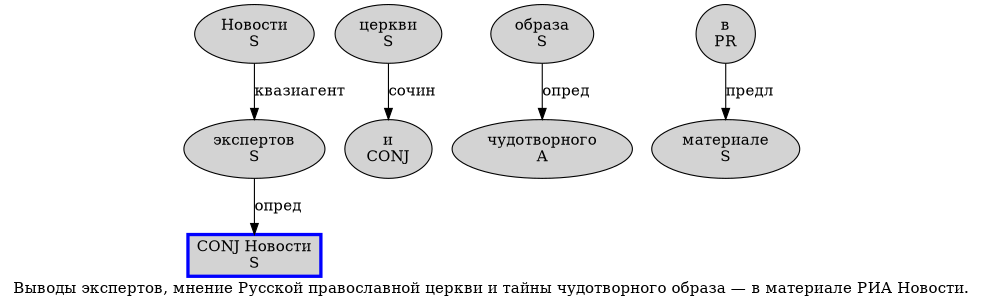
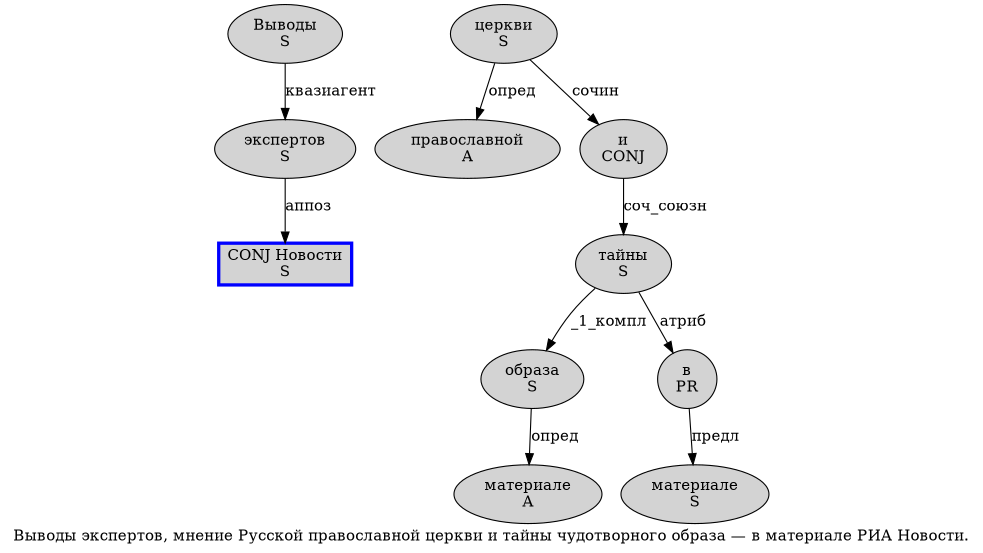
  digraph {
    label="Выводы экспертов, мнение Русской православной церкви и тайны чудотворного образа — в материале РИА Новости."
    node [fillcolor=lightgray penwidth=1 shape=ellipse style=filled]
-   n1 [label="Новости\nS"]
+   n1 [label="Выводы\nS"]
    n2 [label="экспертов\nS"]
    n3 [color=blue label="CONJ Новости\nS" penwidth=3 shape=box]
    n4 [label="церкви\nS"]
+   n5 [label="православной\nA"]
    n6 [label="и\nCONJ"]
+   n7 [label="тайны\nS"]
    n8 [label="образа\nS"]
    n9 [label="в\nPR"]
-   n10 [label="чудотворного\nA"]
+   n10 [label="материале\nA"]
    n11 [label="материале\nS"]
    n1 -> n2 [label="квазиагент"]
-   n2 -> n3 [label="опред"]
+   n2 -> n3 [label="аппоз"]
+   n4 -> n5 [label="опред"]
    n4 -> n6 [label="сочин"]
+   n6 -> n7 [label="соч_союзн"]
+   n7 -> n8 [label="_1_компл"]
+   n7 -> n9 [label="атриб"]
    n8 -> n10 [label="опред"]
    n9 -> n11 [label="предл"]
  }
